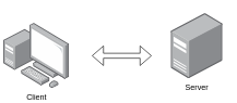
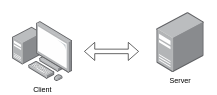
  <mxCell id="0" />
  <mxCell id="1" parent="0" />
  <mxCell id="2" value="Server" style="points=[];aspect=fixed;html=1;align=center;shadow=0;dashed=0;image;image=img/lib/allied_telesis/computer_and_terminals/Server_Desktop.svg;" vertex="1" parent="1"><mxGeometry x="260" y="20" width="78.89" height="100" as="geometry" /></mxCell>
- <mxCell id="3" value="Client" style="points=[];aspect=fixed;html=1;align=center;shadow=0;dashed=0;image;image=img/lib/allied_telesis/computer_and_terminals/Personal_Computer_with_Server.svg;" vertex="1" parent="1"><mxGeometry x="5" y="35" width="100" height="100" as="geometry" /></mxCell>
+ <mxCell id="3" value="Client" style="points=[];aspect=fixed;html=1;align=center;shadow=0;dashed=0;image;image=img/lib/allied_telesis/computer_and_terminals/Personal_Computer_with_Server.svg;" vertex="1" parent="1"><mxGeometry x="20" y="35" width="100" height="100" as="geometry" /></mxCell>
  <mxCell id="4" value="" style="shape=doubleArrow;whiteSpace=wrap;html=1;arrowWidth=0.25;arrowSize=0.19;" vertex="1" parent="1"><mxGeometry x="140" y="70" width="90" height="30" as="geometry" /></mxCell>
